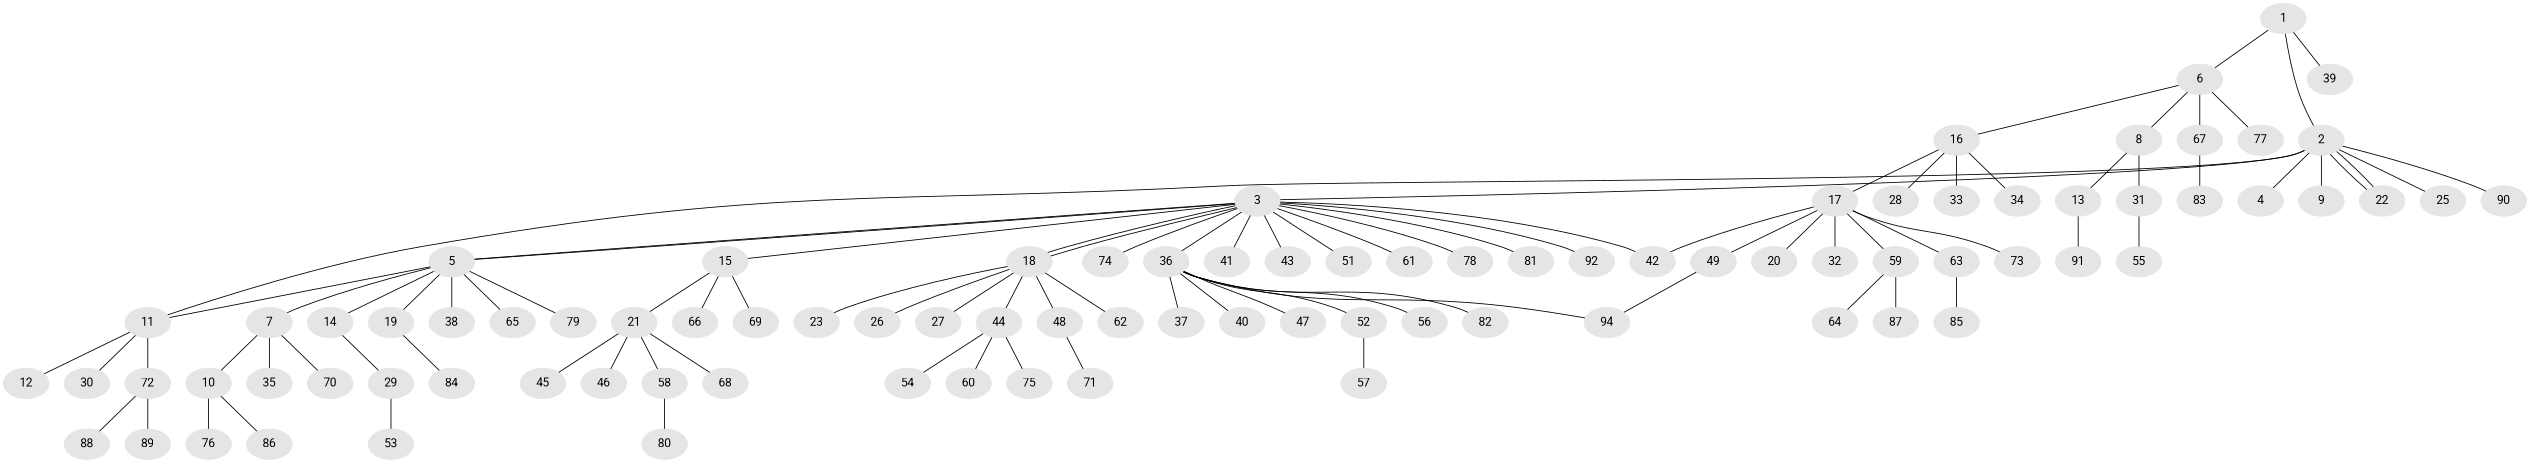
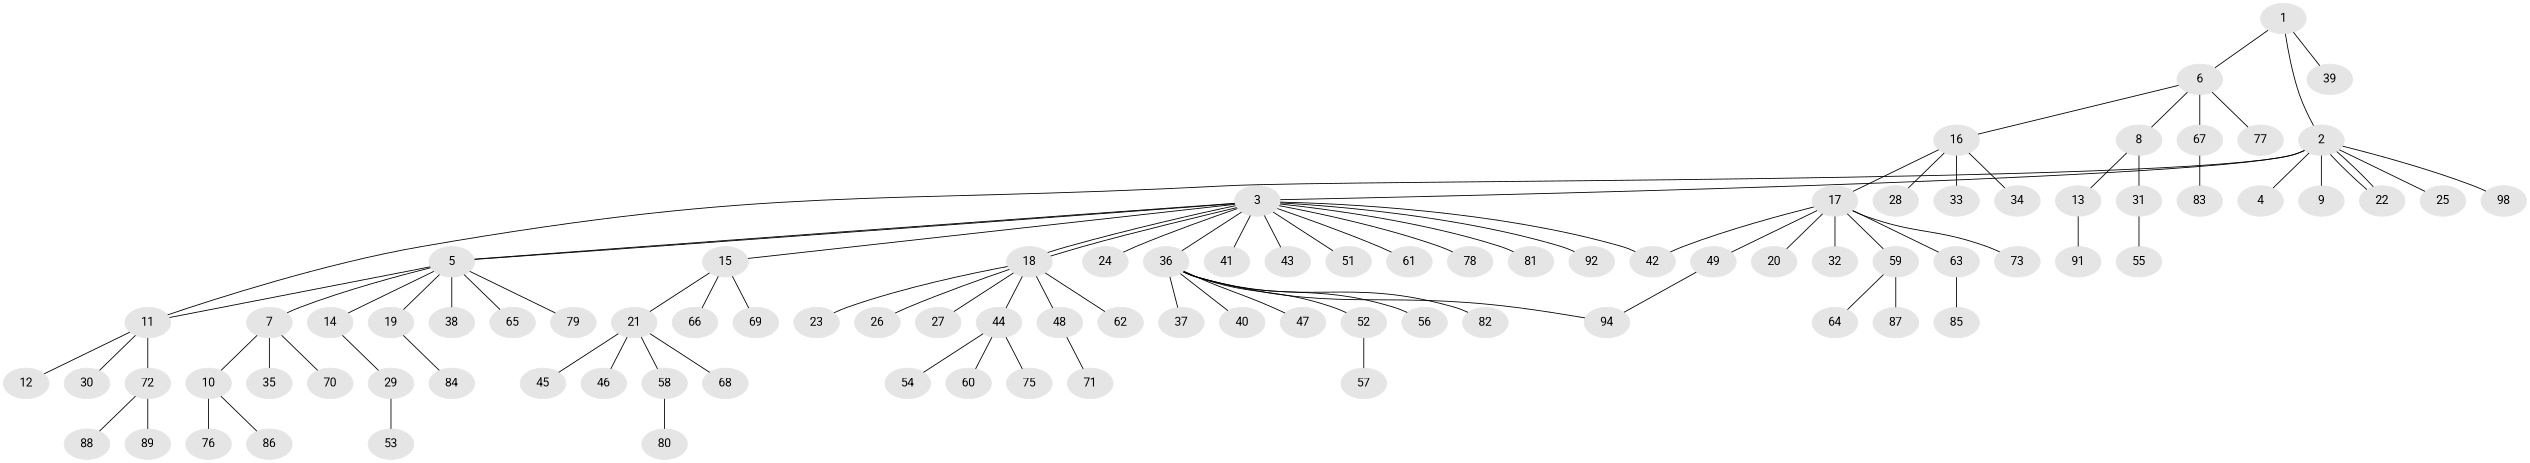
  graph {
    fontname=Roboto
    node [color=gray90 fontname=Roboto style=filled]
    edge [fontname=Roboto]
    1
    2
    6
    39
    3
    4
    9
    11
    22
    25
-   90
+   90 [label=98]
    8
    16
    67
    77
    5
    15
    18
-   24 [label=74]
+   24
    36
    41
    42
    43
    51
    61
    78
    81
    92
    12
    30
    72
    7
    14
    19
    38
    65
    79
    21
    66
    69
    23
    26
    27
    44
    48
    62
    37
    40
    47
    52
    56
    n52 [label=94]
    82
    10
    35
    70
    29
    84
    13
    31
    17
    28
    33
    34
    83
    76
    86
    91
    55
    88
    89
    53
    45
    46
    58
    68
    20
    32
    49
    59
    63
    73
    64
    87
    85
    54
    60
    75
    71
    80
    57
    1 -- 2
    1 -- 6
    1 -- 39
    2 -- 3
    2 -- 4
    2 -- 9
    2 -- 11
    2 -- 22
    2 -- 22
    2 -- 25
    2 -- 90
    6 -- 8
    6 -- 16
    6 -- 67
    6 -- 77
    3 -- 5
    3 -- 5
    3 -- 15
    3 -- 18
    3 -- 18
    3 -- 24
    3 -- 36
    3 -- 41
    3 -- 42
    3 -- 43
    3 -- 51
    3 -- 61
    3 -- 78
    3 -- 81
    3 -- 92
    11 -- 12
    11 -- 30
    11 -- 72
    8 -- 13
    8 -- 31
    16 -- 17
    16 -- 28
    16 -- 33
    16 -- 34
    67 -- 83
    5 -- 11
    5 -- 7
    5 -- 14
    5 -- 19
    5 -- 38
    5 -- 65
    5 -- 79
    15 -- 21
    15 -- 66
    15 -- 69
    18 -- 23
    18 -- 26
    18 -- 27
    18 -- 44
    18 -- 48
    18 -- 62
    36 -- 37
    36 -- 40
    36 -- 47
    36 -- 52
    36 -- 56
    36 -- n52
    36 -- 82
    72 -- 88
    72 -- 89
    7 -- 10
    7 -- 35
    7 -- 70
    14 -- 29
    19 -- 84
    21 -- 45
    21 -- 46
    21 -- 58
    21 -- 68
    44 -- 54
    44 -- 60
    44 -- 75
    48 -- 71
    52 -- 57
    10 -- 76
    10 -- 86
    29 -- 53
    13 -- 91
    31 -- 55
    17 -- 42
    17 -- 20
    17 -- 32
    17 -- 49
    17 -- 59
    17 -- 63
    17 -- 73
    58 -- 80
    49 -- n52
    59 -- 64
    59 -- 87
    63 -- 85
  }
